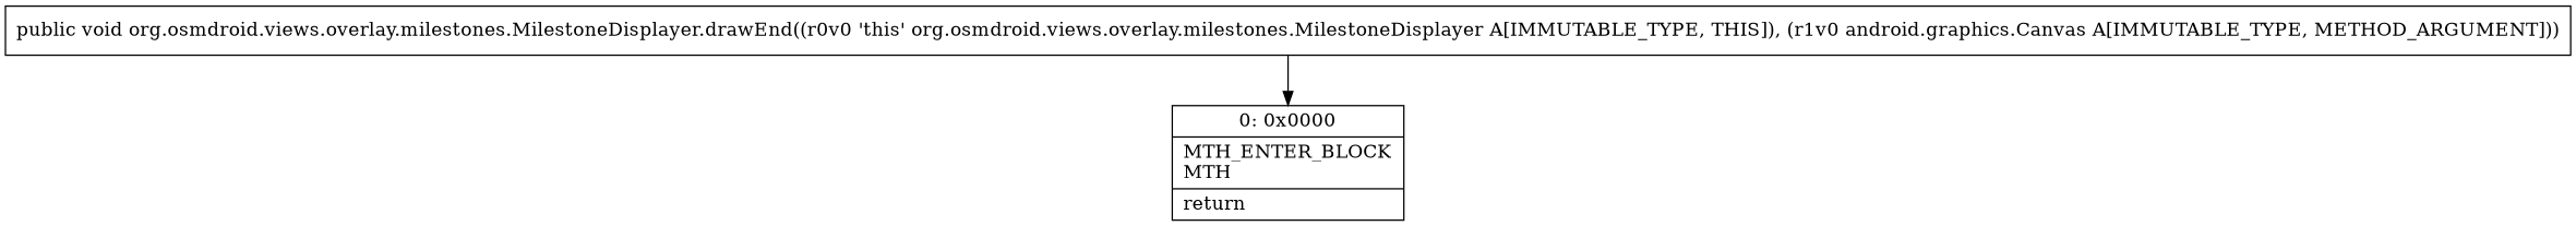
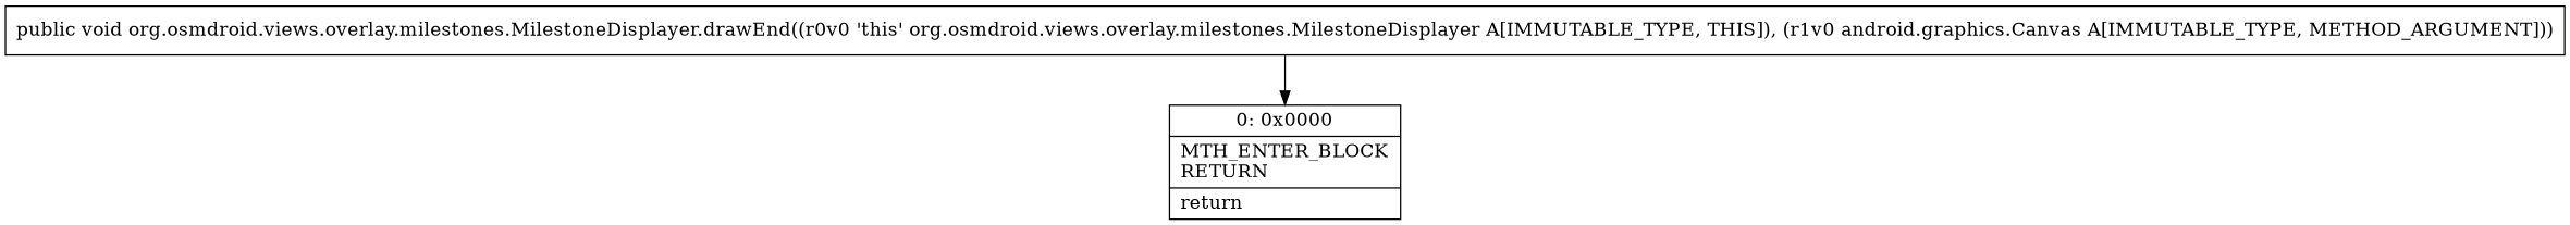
  digraph {
    node [shape=record]
-   n1 [label="{0\:\ 0x0000|MTH_ENTER_BLOCK\lMTH\l|return\l}"]
+   n1 [label="{0\:\ 0x0000|MTH_ENTER_BLOCK\lRETURN\l|return\l}"]
    n2 [label="{public void org.osmdroid.views.overlay.milestones.MilestoneDisplayer.drawEnd((r0v0 'this' org.osmdroid.views.overlay.milestones.MilestoneDisplayer A[IMMUTABLE_TYPE, THIS]), (r1v0 android.graphics.Canvas A[IMMUTABLE_TYPE, METHOD_ARGUMENT])) }"]
    n2 -> n1
  }
